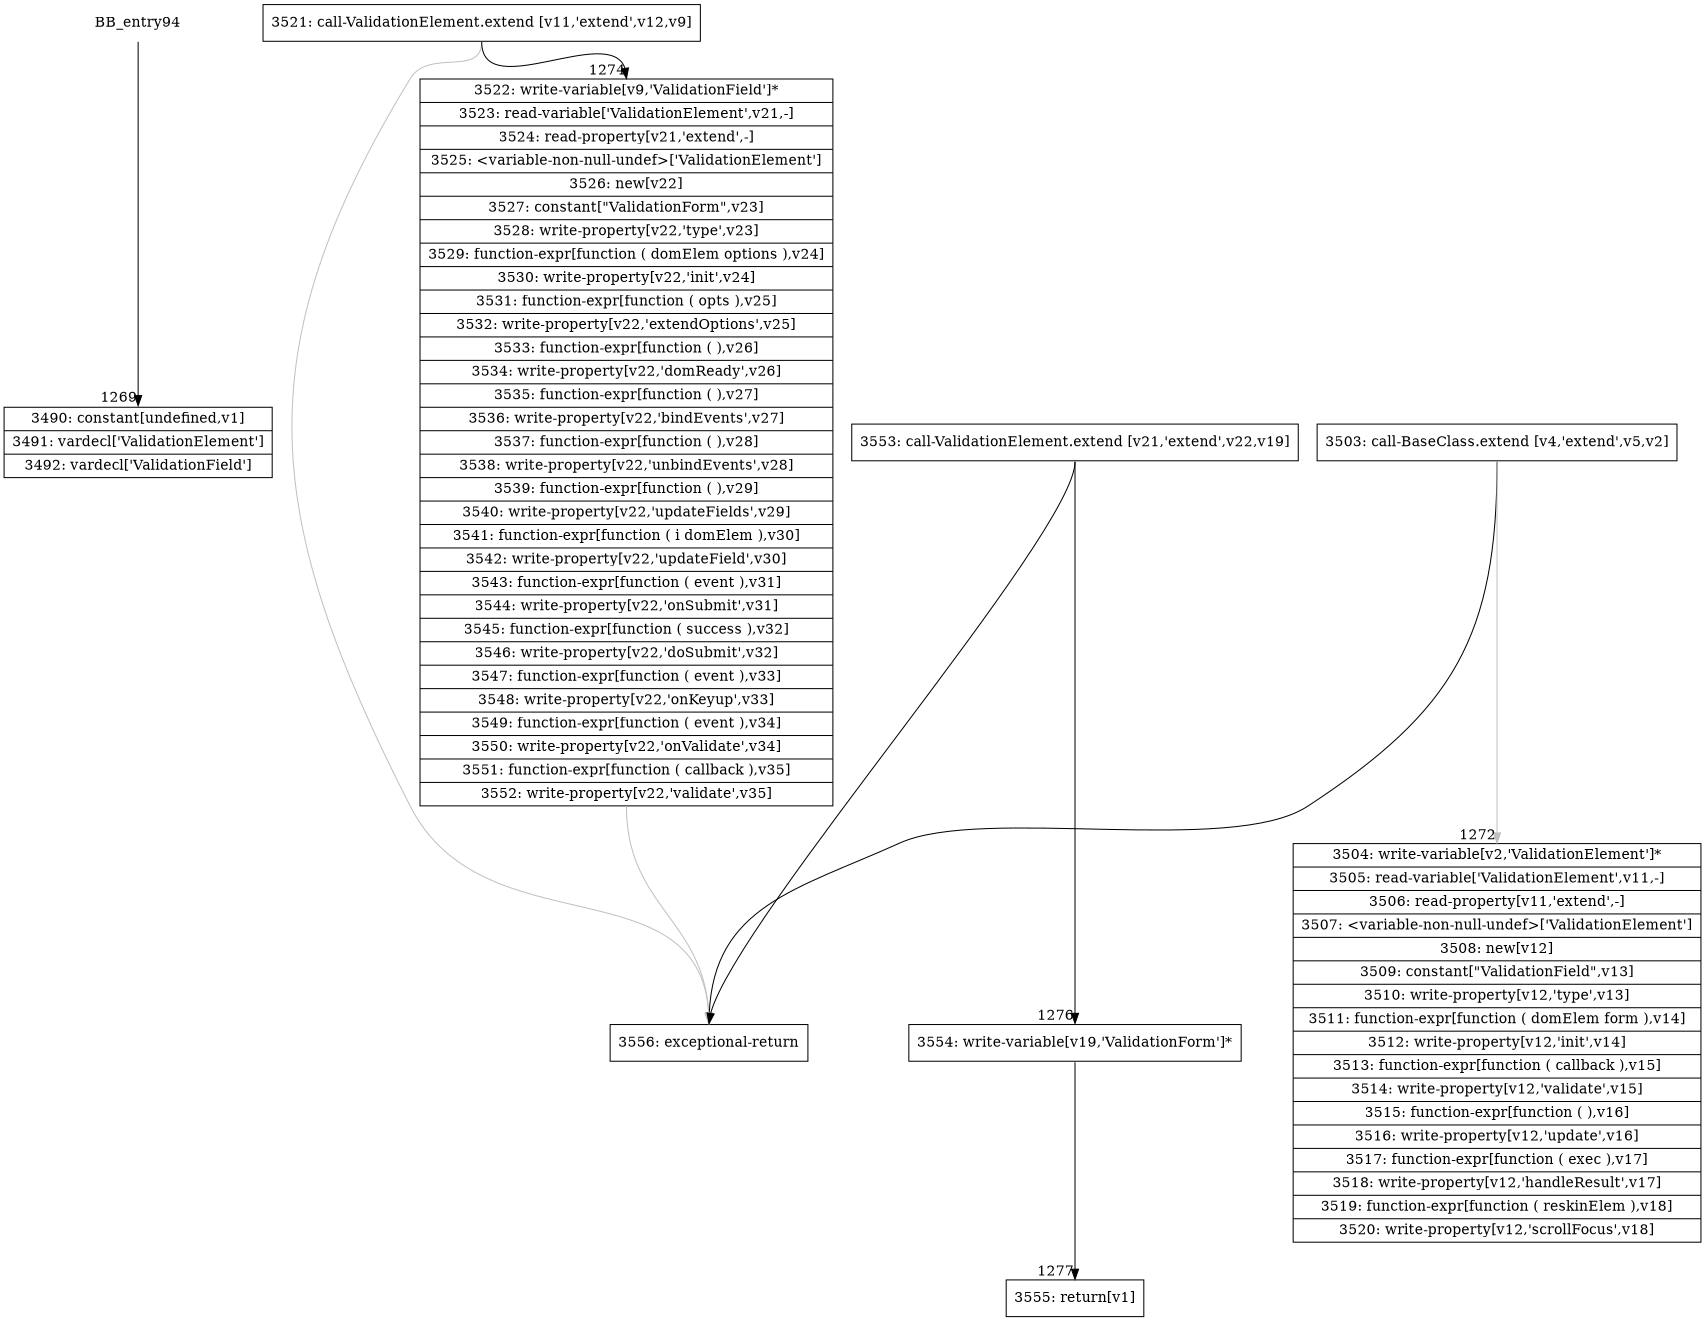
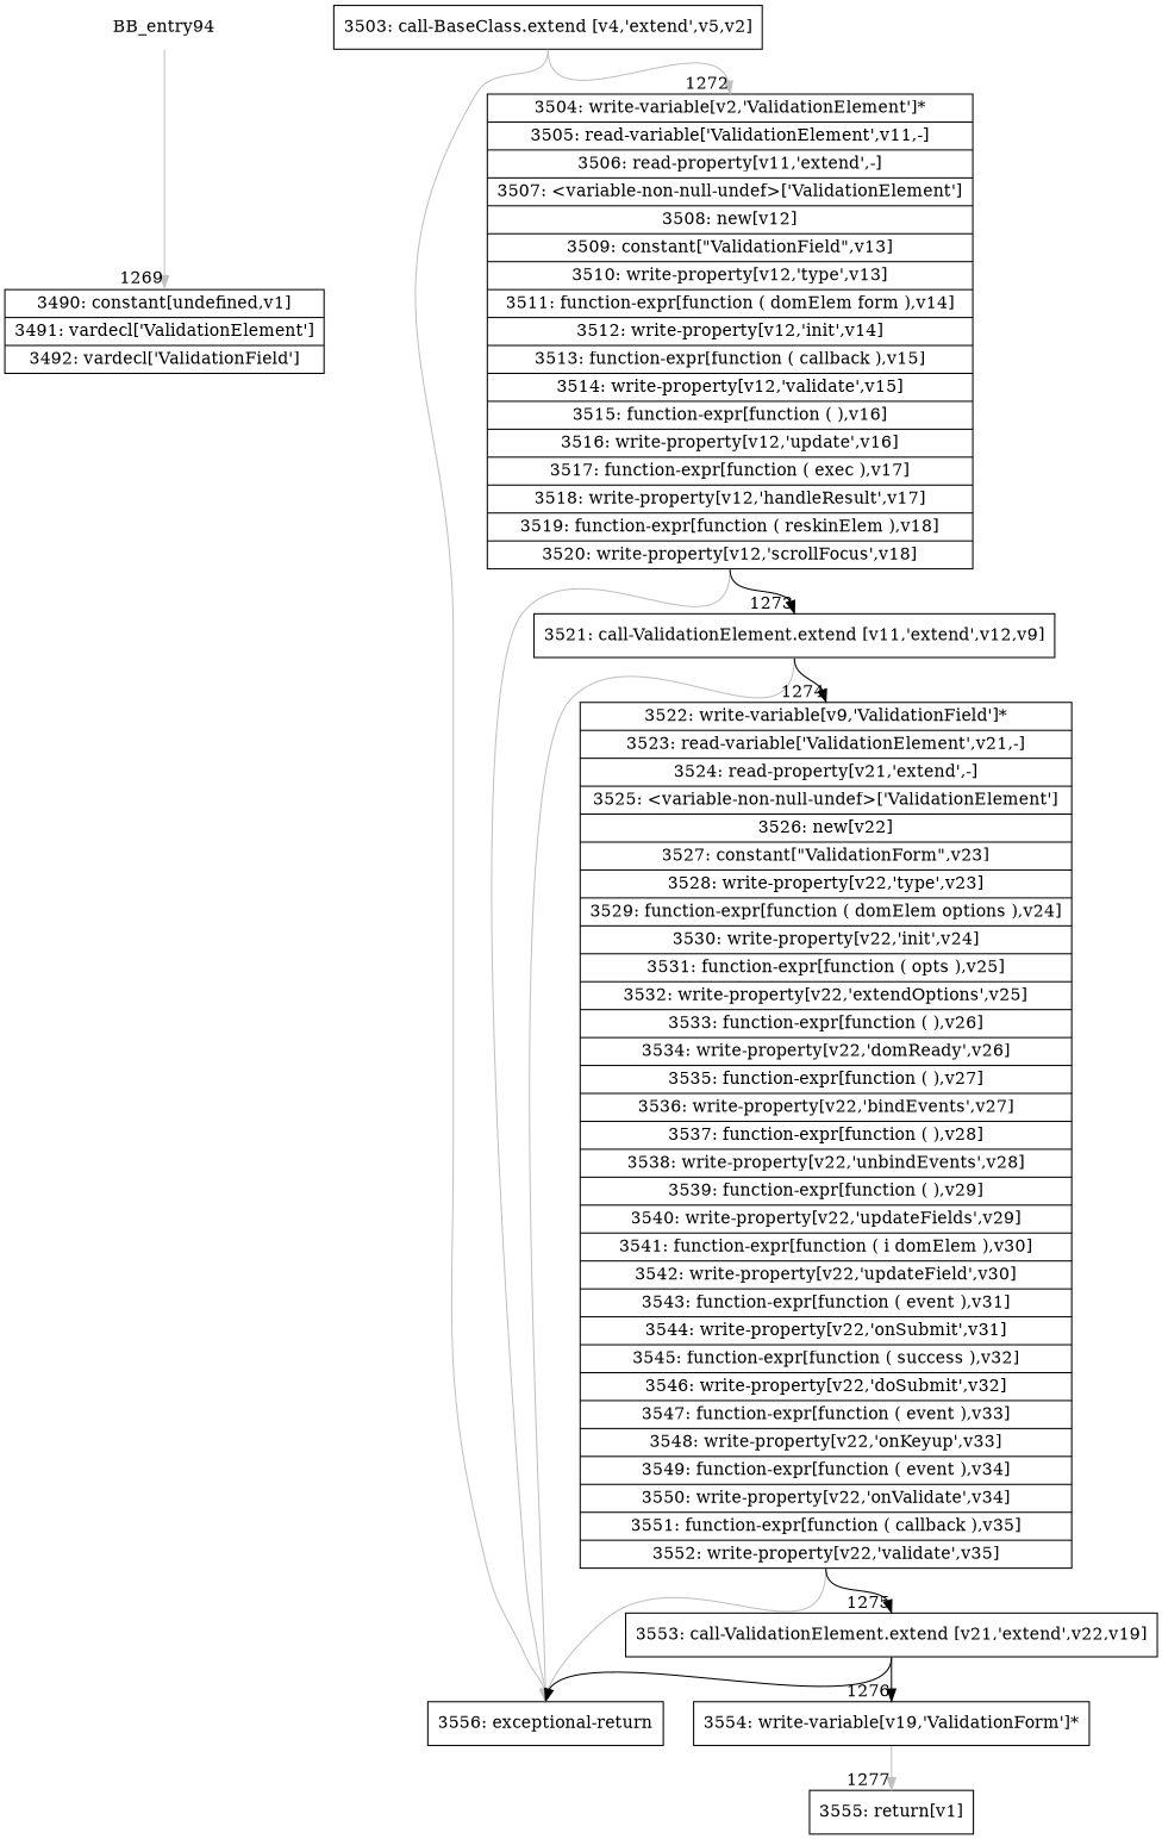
  digraph {
    rankdir=TD
    node [shape=record]
    edge [headport=n tailport=s]
    n1 [label=BB_entry94 shape=none]
    n2 [label="{3490: constant[undefined,v1]|3491: vardecl['ValidationElement']|3492: vardecl['ValidationField']}"]
    n3 [label="{3503: call-BaseClass.extend [v4,'extend',v5,v2]}"]
    n4 [label="{3556: exceptional-return}"]
    n5 [label="{3504: write-variable[v2,'ValidationElement']*|3505: read-variable['ValidationElement',v11,-]|3506: read-property[v11,'extend',-]|3507: \<variable-non-null-undef\>['ValidationElement']|3508: new[v12]|3509: constant[\"ValidationField\",v13]|3510: write-property[v12,'type',v13]|3511: function-expr[function ( domElem form ),v14]|3512: write-property[v12,'init',v14]|3513: function-expr[function ( callback ),v15]|3514: write-property[v12,'validate',v15]|3515: function-expr[function ( ),v16]|3516: write-property[v12,'update',v16]|3517: function-expr[function ( exec ),v17]|3518: write-property[v12,'handleResult',v17]|3519: function-expr[function ( reskinElem ),v18]|3520: write-property[v12,'scrollFocus',v18]}"]
    n6 [label="{3521: call-ValidationElement.extend [v11,'extend',v12,v9]}"]
    n7 [label="{3522: write-variable[v9,'ValidationField']*|3523: read-variable['ValidationElement',v21,-]|3524: read-property[v21,'extend',-]|3525: \<variable-non-null-undef\>['ValidationElement']|3526: new[v22]|3527: constant[\"ValidationForm\",v23]|3528: write-property[v22,'type',v23]|3529: function-expr[function ( domElem options ),v24]|3530: write-property[v22,'init',v24]|3531: function-expr[function ( opts ),v25]|3532: write-property[v22,'extendOptions',v25]|3533: function-expr[function ( ),v26]|3534: write-property[v22,'domReady',v26]|3535: function-expr[function ( ),v27]|3536: write-property[v22,'bindEvents',v27]|3537: function-expr[function ( ),v28]|3538: write-property[v22,'unbindEvents',v28]|3539: function-expr[function ( ),v29]|3540: write-property[v22,'updateFields',v29]|3541: function-expr[function ( i domElem ),v30]|3542: write-property[v22,'updateField',v30]|3543: function-expr[function ( event ),v31]|3544: write-property[v22,'onSubmit',v31]|3545: function-expr[function ( success ),v32]|3546: write-property[v22,'doSubmit',v32]|3547: function-expr[function ( event ),v33]|3548: write-property[v22,'onKeyup',v33]|3549: function-expr[function ( event ),v34]|3550: write-property[v22,'onValidate',v34]|3551: function-expr[function ( callback ),v35]|3552: write-property[v22,'validate',v35]}"]
    n8 [label="{3553: call-ValidationElement.extend [v21,'extend',v22,v19]}"]
    n9 [label="{3554: write-variable[v19,'ValidationForm']*}"]
    n10 [label="{3555: return[v1]}"]
-   n1 -> n2 [headlabel="    1269"]
-   n3 -> n4 [color=black]
+   n1 -> n2 [headlabel="    1269" color=gray]
+   n3 -> n4 [color=gray]
    n3 -> n5 [color=gray headlabel="      1272"]
+   n5 -> n4 [color=gray]
+   n5 -> n6 [headlabel="      1273"]
    n6 -> n4 [color=gray]
    n6 -> n7 [headlabel="      1274"]
    n7 -> n4 [color=gray]
+   n7 -> n8 [headlabel="      1275"]
    n8 -> n4 [color=black]
    n8 -> n9 [headlabel="      1276"]
-   n9 -> n10 [headlabel="      1277"]
+   n9 -> n10 [headlabel="      1277" color=gray]
  }
